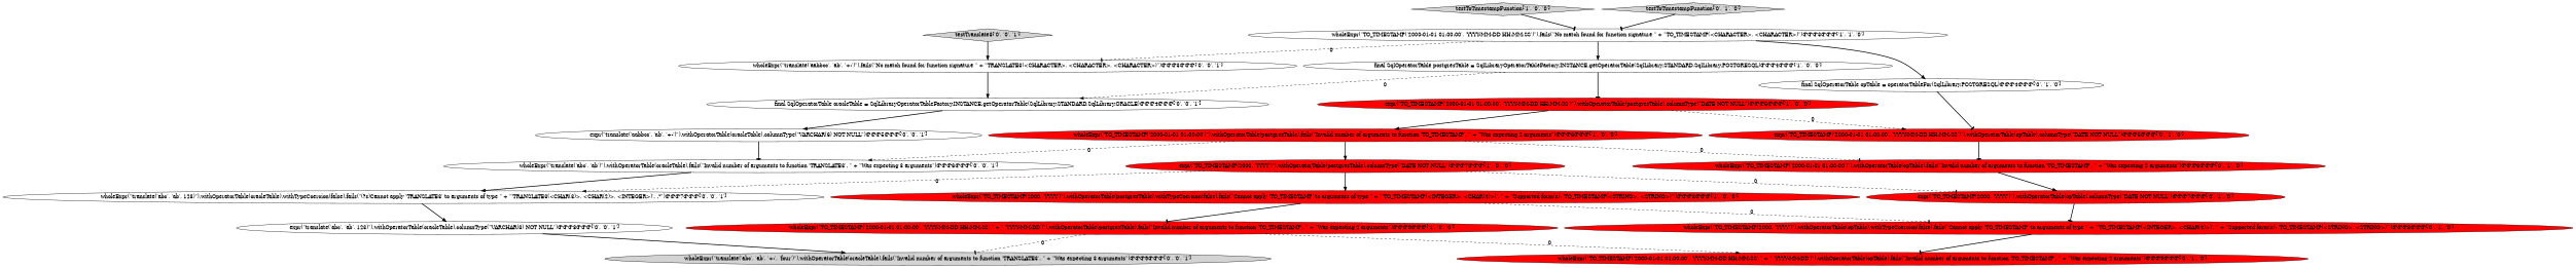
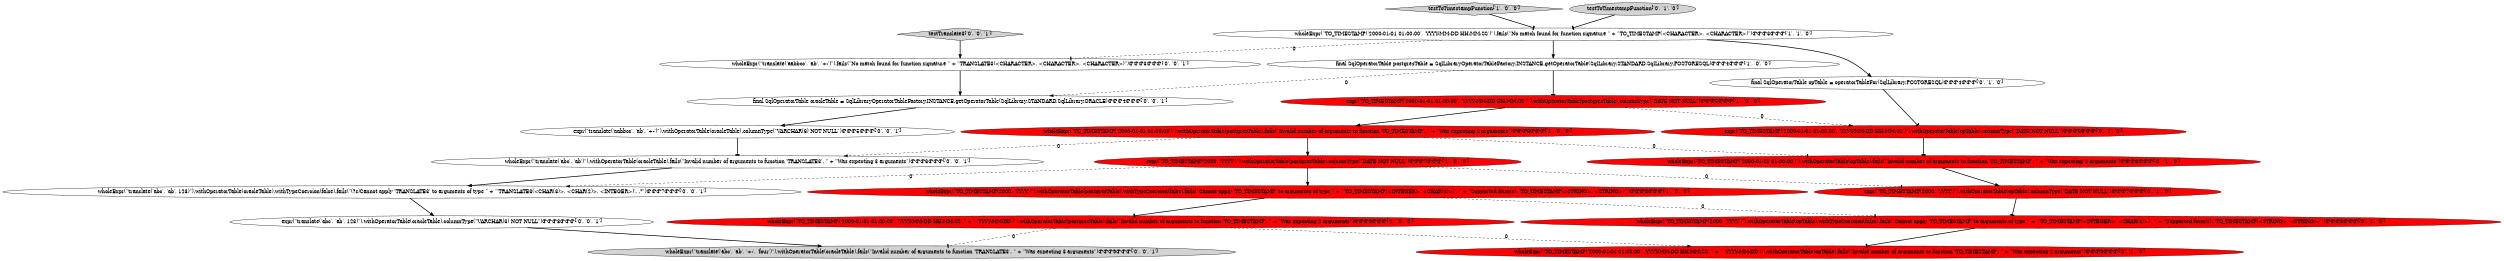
  digraph {
    node [fillcolor=red shape=ellipse style=filled]
    edge [style=bold arrowhead=normal]
    n1 [label="wholeExpr(\"TO_TIMESTAMP('2000-01-01 01:00:00', 'YYYY-MM-DD HH:MM:SS',\" + \" 'YYYY-MM-DD')\").withOperatorTable(opTable).fails(\"Invalid number of arguments to function 'TO_TIMESTAMP'. \" + \"Was expecting 2 arguments\")@@@9@@@['0', '1', '0']"]
    n2 [fillcolor=white label="wholeExpr(\"translate('abc', 'ab')\").withOperatorTable(oracleTable).fails(\"Invalid number of arguments to function 'TRANSLATE3'. \" + \"Was expecting 3 arguments\")@@@6@@@['0', '0', '1']"]
    n3 [fillcolor=white label="wholeExpr(\"translate('abc', 'ab', 123)\").withOperatorTable(oracleTable).withTypeCoercion(false).fails(\"(?s)Cannot apply 'TRANSLATE3' to arguments of type \" + \"'TRANSLATE3\(<CHAR\(3\)>, <CHAR\(2\)>, <INTEGER>\)'\. .*\")@@@7@@@['0', '0', '1']"]
    n4 [label="wholeExpr(\"TO_TIMESTAMP(2000, 'YYYY')\").withOperatorTable(postgresTable).withTypeCoercion(false).fails(\"Cannot apply 'TO_TIMESTAMP' to arguments of type \" + \"'TO_TIMESTAMP\(<INTEGER>, <CHAR\(4\)>\)'\. \" + \"Supported form\(s\): 'TO_TIMESTAMP\(<STRING>, <STRING>\)'\")@@@8@@@['1', '0', '0']"]
    n5 [label="wholeExpr(\"TO_TIMESTAMP('2000-01-01 01:00:00', 'YYYY-MM-DD HH:MM:SS',\" + \" 'YYYY-MM-DD')\").withOperatorTable(postgresTable).fails(\"Invalid number of arguments to function 'TO_TIMESTAMP'. \" + \"Was expecting 2 arguments\")@@@9@@@['1', '0', '0']"]
    n6 [label="wholeExpr(\"TO_TIMESTAMP(2000, 'YYYY')\").withOperatorTable(opTable).withTypeCoercion(false).fails(\"Cannot apply 'TO_TIMESTAMP' to arguments of type \" + \"'TO_TIMESTAMP\(<INTEGER>, <CHAR\(4\)>\)'\. \" + \"Supported form\(s\): 'TO_TIMESTAMP\(<STRING>, <STRING>\)'\")@@@8@@@['0', '1', '0']"]
    n7 [fillcolor=lightgray label="testTranslate3['0', '0', '1']" shape=diamond]
    n8 [fillcolor=white label="wholeExpr(\"translate('aabbcc', 'ab', '+-')\").fails(\"No match found for function signature \" + \"TRANSLATE3\(<CHARACTER>, <CHARACTER>, <CHARACTER>\)\")@@@3@@@['0', '0', '1']"]
    n9 [label="expr(\"TO_TIMESTAMP(2000, 'YYYY')\").withOperatorTable(opTable).columnType(\"DATE NOT NULL\")@@@7@@@['0', '1', '0']"]
    n10 [label="expr(\"TO_TIMESTAMP(2000, 'YYYY')\").withOperatorTable(postgresTable).columnType(\"DATE NOT NULL\")@@@7@@@['1', '0', '0']"]
    n11 [fillcolor=lightgray label="testToTimestampFunction['1', '0', '0']" shape=diamond]
    n12 [fillcolor=white label="wholeExpr(\"TO_TIMESTAMP('2000-01-01 01:00:00', 'YYYY-MM-DD HH:MM:SS')\").fails(\"No match found for function signature \" + \"TO_TIMESTAMP\(<CHARACTER>, <CHARACTER>\)\")@@@3@@@['1', '1', '0']"]
    n13 [label="wholeExpr(\"TO_TIMESTAMP('2000-01-01 01:00:00')\").withOperatorTable(postgresTable).fails(\"Invalid number of arguments to function 'TO_TIMESTAMP'. \" + \"Was expecting 2 arguments\")@@@6@@@['1', '0', '0']"]
    n14 [label="wholeExpr(\"TO_TIMESTAMP('2000-01-01 01:00:00')\").withOperatorTable(opTable).fails(\"Invalid number of arguments to function 'TO_TIMESTAMP'. \" + \"Was expecting 2 arguments\")@@@6@@@['0', '1', '0']"]
    n15 [fillcolor=white label="final SqlOperatorTable opTable = operatorTableFor(SqlLibrary.POSTGRESQL)@@@4@@@['0', '1', '0']"]
    n16 [label="expr(\"TO_TIMESTAMP('2000-01-01 01:00:00', 'YYYY-MM-DD HH:MM:SS')\").withOperatorTable(opTable).columnType(\"DATE NOT NULL\")@@@5@@@['0', '1', '0']"]
    n17 [fillcolor=white label="expr(\"translate('aabbcc', 'ab', '+-')\").withOperatorTable(oracleTable).columnType(\"VARCHAR(6) NOT NULL\")@@@5@@@['0', '0', '1']"]
    n18 [fillcolor=white label="expr(\"translate('abc', 'ab', 123)\").withOperatorTable(oracleTable).columnType(\"VARCHAR(3) NOT NULL\")@@@8@@@['0', '0', '1']"]
    n19 [fillcolor=lightgray label="wholeExpr(\"translate('abc', 'ab', '+-', 'four')\").withOperatorTable(oracleTable).fails(\"Invalid number of arguments to function 'TRANSLATE3'. \" + \"Was expecting 3 arguments\")@@@9@@@['0', '0', '1']"]
    n20 [fillcolor=white label="final SqlOperatorTable oracleTable = SqlLibraryOperatorTableFactory.INSTANCE.getOperatorTable(SqlLibrary.STANDARD,SqlLibrary.ORACLE)@@@4@@@['0', '0', '1']"]
    n21 [fillcolor=white label="final SqlOperatorTable postgresTable = SqlLibraryOperatorTableFactory.INSTANCE.getOperatorTable(SqlLibrary.STANDARD,SqlLibrary.POSTGRESQL)@@@4@@@['1', '0', '0']"]
    n22 [label="expr(\"TO_TIMESTAMP('2000-01-01 01:00:00', 'YYYY-MM-DD HH:MM:SS')\").withOperatorTable(postgresTable).columnType(\"DATE NOT NULL\")@@@5@@@['1', '0', '0']"]
-   n23 [fillcolor=lightgray label="testToTimestampFunction['0', '1', '0']" shape=diamond]
+   n23 [fillcolor=lightgray label="testToTimestampFunction['0', '1', '0']"]
    n2 -> n3
    n3 -> n18
    n4 -> n5 [arrowhead=tee]
    n4 -> n6 [label=0 style=dashed arrowhead=tee]
    n5 -> n1 [label=0 style=dashed]
    n5 -> n19 [label=0 style=dashed arrowhead=tee]
    n6 -> n1 [arrowhead=tee]
    n7 -> n8
    n8 -> n20
    n9 -> n6 [arrowhead=tee]
    n10 -> n3 [label=0 style=dashed]
    n10 -> n4
    n10 -> n9 [label=0 style=dashed arrowhead=tee]
    n11 -> n12 [arrowhead=tee]
    n12 -> n8 [label=0 style=dashed arrowhead=tee]
    n12 -> n15
    n12 -> n21
    n13 -> n2 [label=0 style=dashed]
    n13 -> n10
    n13 -> n14 [label=0 style=dashed arrowhead=tee]
    n14 -> n9
    n15 -> n16 [arrowhead=tee]
    n16 -> n14 [arrowhead=tee]
    n17 -> n2 [arrowhead=tee]
    n18 -> n19
    n20 -> n17
    n21 -> n20 [label=0 style=dashed]
    n21 -> n22 [arrowhead=tee]
    n22 -> n13
    n22 -> n16 [label=0 style=dashed]
    n23 -> n12 [arrowhead=tee]
  }
